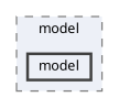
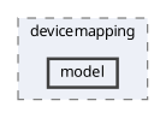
  digraph {
    compound=true
    fontname="Noto Sans"
    n1 [color=grey25 fillcolor="#edf0f7" fontname="Noto Sans" fontsize=10 height=0.2 label=model shape=box style="filled,bold" width=0.4]
    subgraph cluster_1 {
      bgcolor="#edf0f7"
      fontsize=10
-     label=model
+     label=devicemapping
      pencolor=grey50
      style="filled,dashed"
      n1
    }
  }
